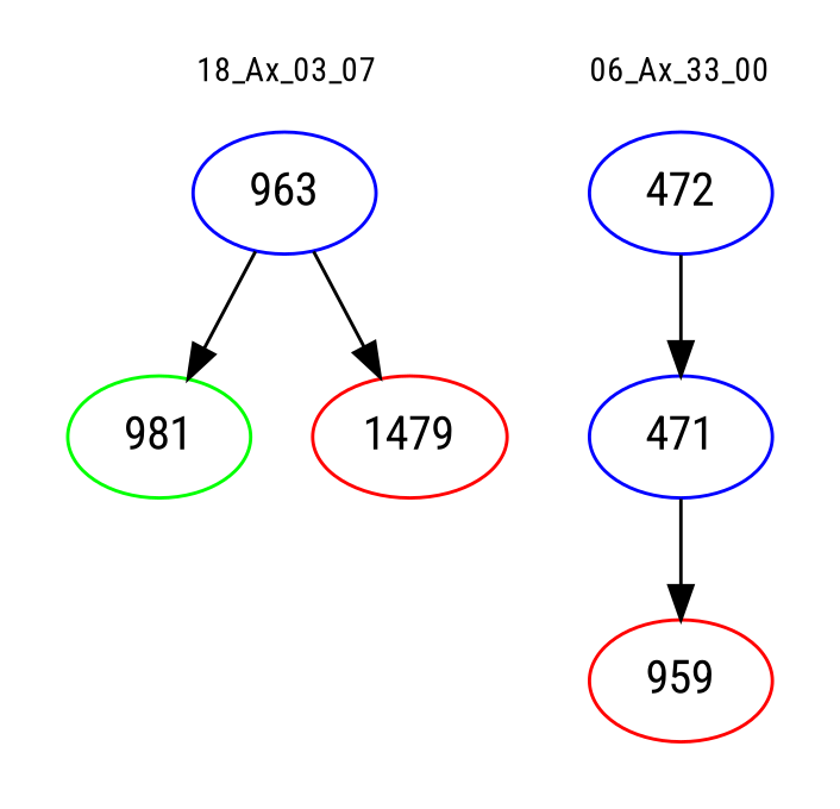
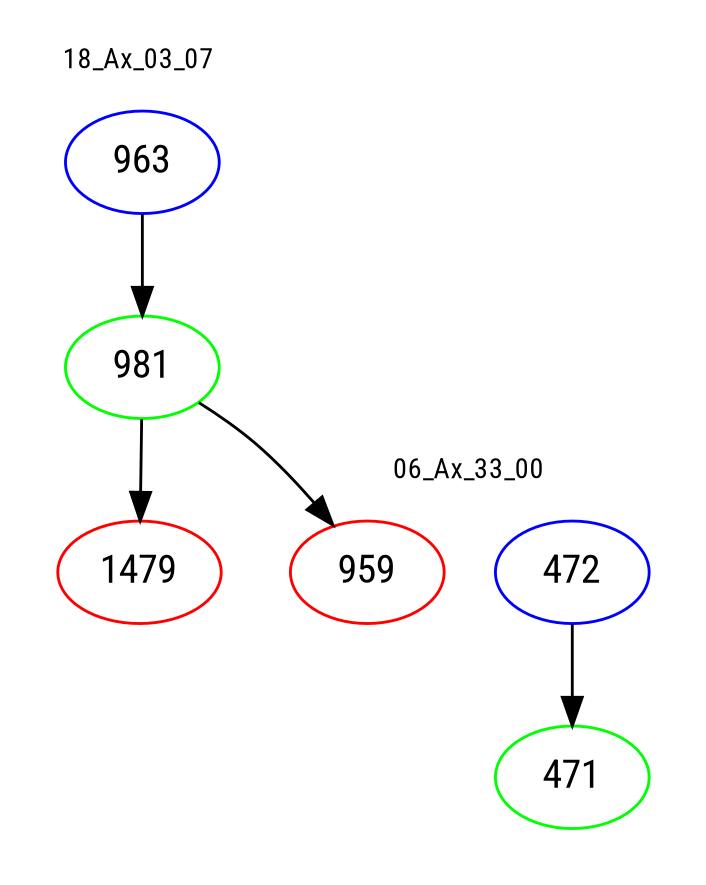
  digraph {
    fontname="Roboto Condensed"
    node [color=blue fontname="Roboto Condensed"]
    edge [color=black fontname="Roboto Condensed"]
    n1 [label=963]
    n2 [color=green label=981]
    n3 [color=red label=1479]
    n4 [label=472]
-   n5 [label=471]
+   n5 [color=green label=471]
    n6 [color=red label=959]
    subgraph cluster_1 {
      color=white
      fontsize=10
      label="18_Ax_03_07"
      n1
      n2
      n3
    }
    subgraph cluster_2 {
      color=white
      fontsize=10
      label="06_Ax_33_00"
      n4
      n5
      n6
    }
    n1 -> n2
-   n1 -> n3
+   n2 -> n3
    n4 -> n5
-   n5 -> n6
+   n2 -> n6
  }
